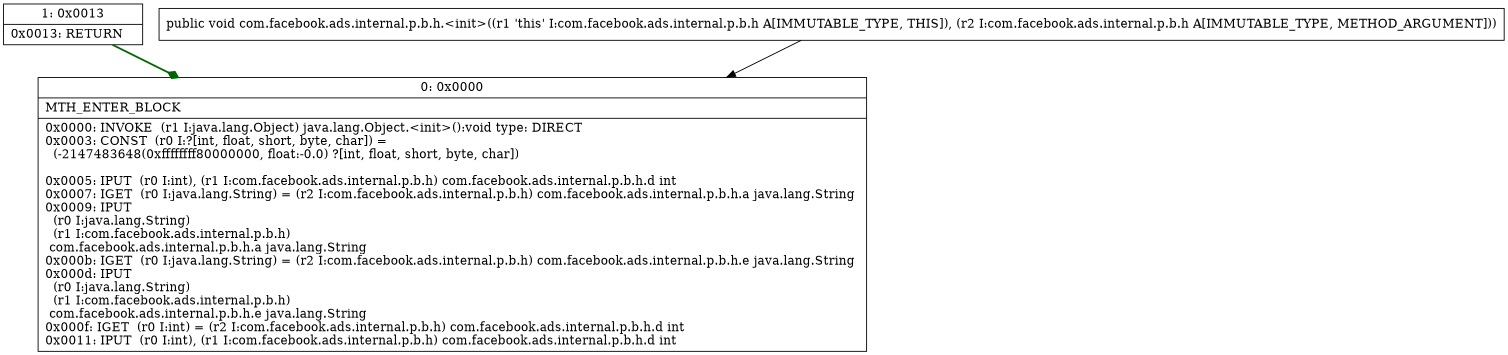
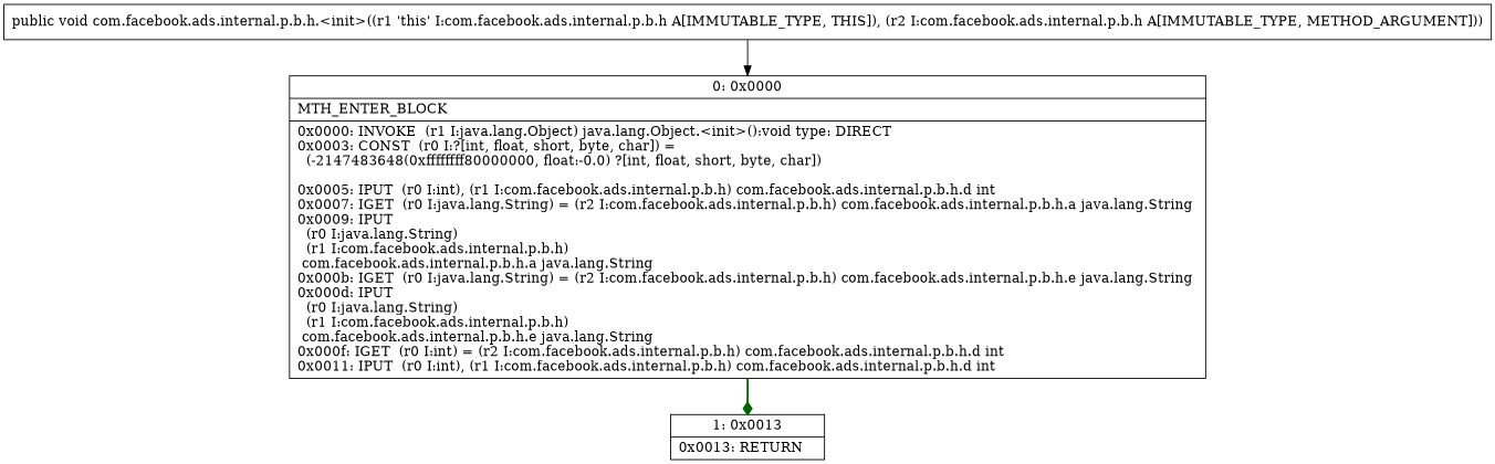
  digraph {
    node [shape=record]
    n1 [label="{0\:\ 0x0000|MTH_ENTER_BLOCK\l|0x0000: INVOKE  (r1 I:java.lang.Object) java.lang.Object.\<init\>():void type: DIRECT \l0x0003: CONST  (r0 I:?[int, float, short, byte, char]) = \l  (\-2147483648(0xffffffff80000000, float:\-0.0) ?[int, float, short, byte, char])\l \l0x0005: IPUT  (r0 I:int), (r1 I:com.facebook.ads.internal.p.b.h) com.facebook.ads.internal.p.b.h.d int \l0x0007: IGET  (r0 I:java.lang.String) = (r2 I:com.facebook.ads.internal.p.b.h) com.facebook.ads.internal.p.b.h.a java.lang.String \l0x0009: IPUT  \l  (r0 I:java.lang.String)\l  (r1 I:com.facebook.ads.internal.p.b.h)\l com.facebook.ads.internal.p.b.h.a java.lang.String \l0x000b: IGET  (r0 I:java.lang.String) = (r2 I:com.facebook.ads.internal.p.b.h) com.facebook.ads.internal.p.b.h.e java.lang.String \l0x000d: IPUT  \l  (r0 I:java.lang.String)\l  (r1 I:com.facebook.ads.internal.p.b.h)\l com.facebook.ads.internal.p.b.h.e java.lang.String \l0x000f: IGET  (r0 I:int) = (r2 I:com.facebook.ads.internal.p.b.h) com.facebook.ads.internal.p.b.h.d int \l0x0011: IPUT  (r0 I:int), (r1 I:com.facebook.ads.internal.p.b.h) com.facebook.ads.internal.p.b.h.d int \l}"]
    n2 [label="{1\:\ 0x0013|0x0013: RETURN   \l}"]
    n3 [label="{public void com.facebook.ads.internal.p.b.h.\<init\>((r1 'this' I:com.facebook.ads.internal.p.b.h A[IMMUTABLE_TYPE, THIS]), (r2 I:com.facebook.ads.internal.p.b.h A[IMMUTABLE_TYPE, METHOD_ARGUMENT])) }"]
-   n2 -> n1 [color=darkgreen style=bold arrowhead=diamond]
+   n1 -> n2 [color=darkgreen style=bold arrowhead=diamond]
    n3 -> n1 [color=black style=solid arrowhead=normal]
  }
